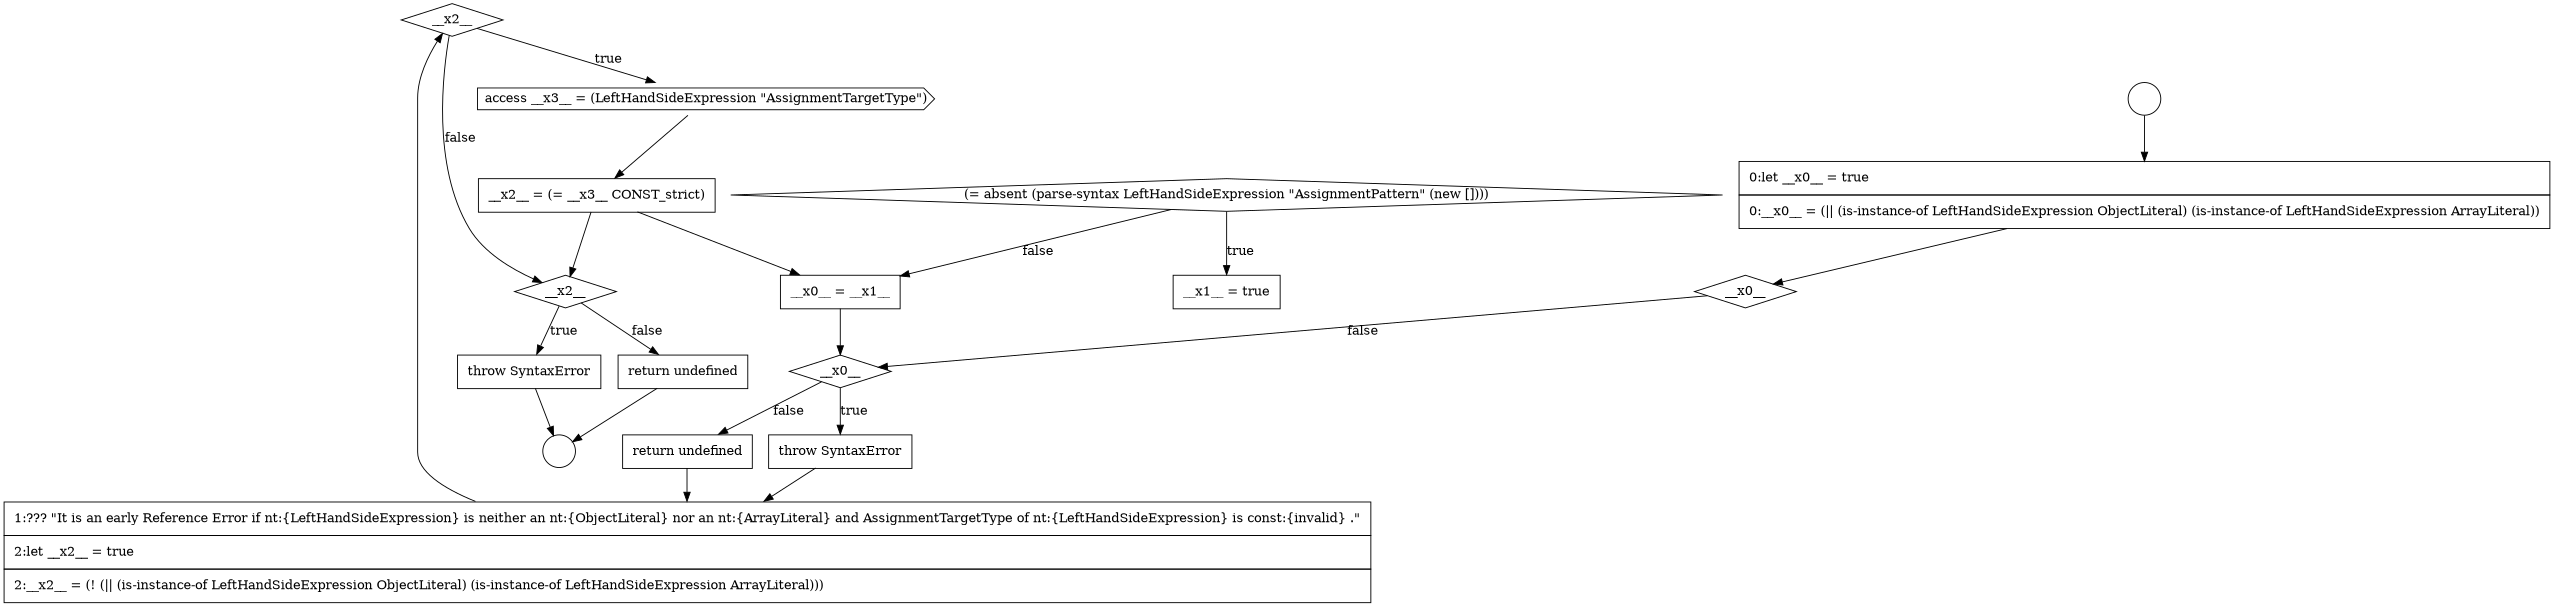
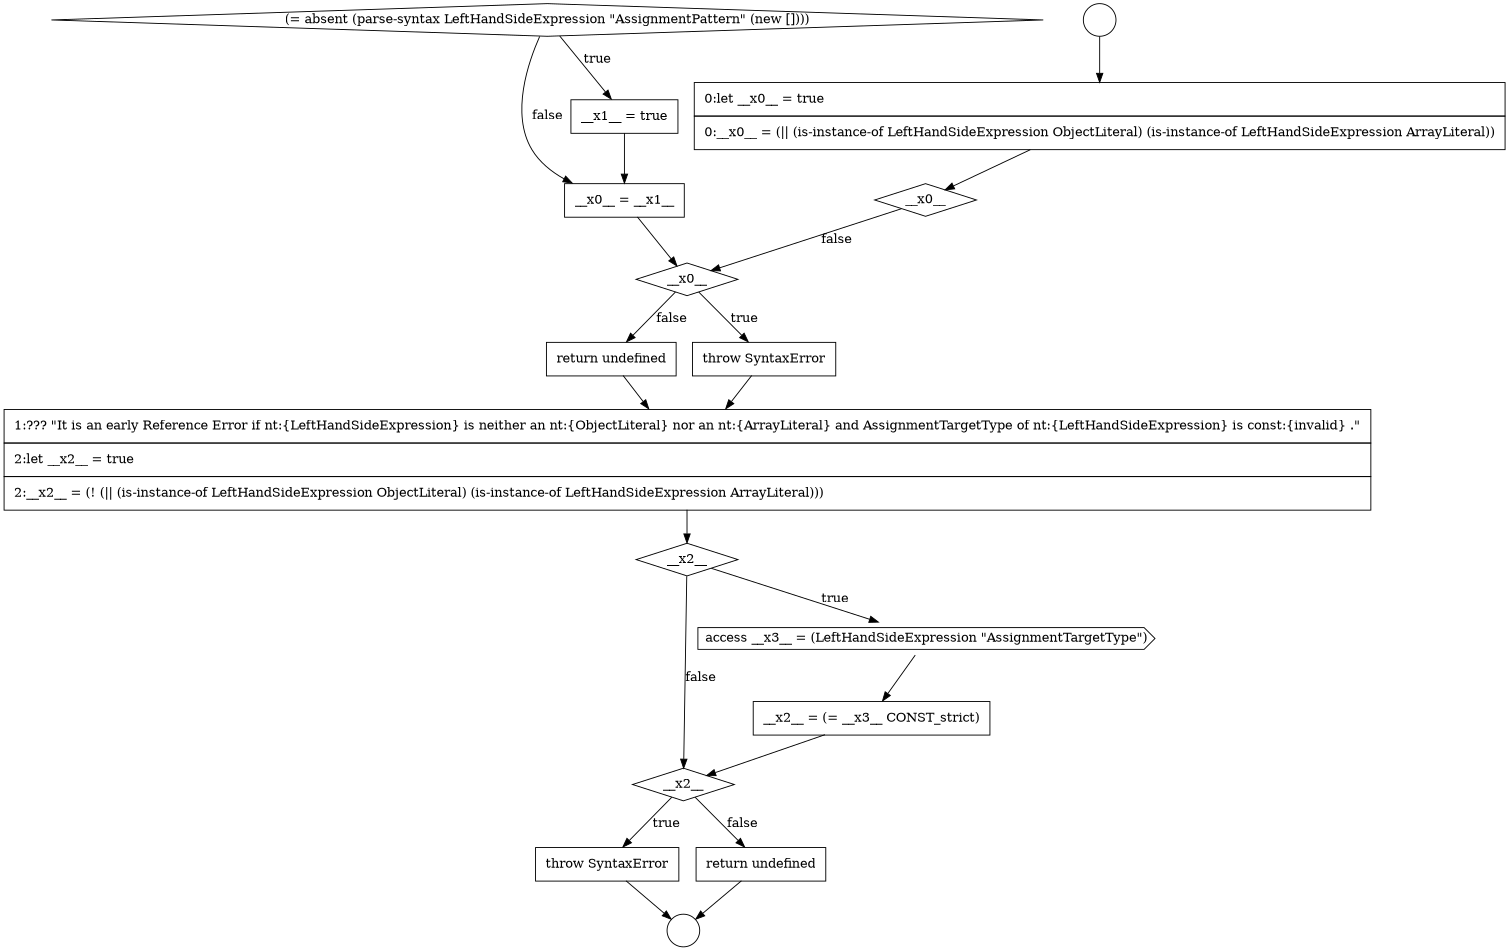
  digraph {
    node [color=black fillcolor=white shape=none style=filled margin=0]
    edge [color=black]
    n1 [label=<<font color="black">__x2__</font>> shape=diamond margin=""]
    n2 [label=<<font color="black">     <table border="0" cellborder="1" cellspacing="0" cellpadding="10">       <tr><td align="left">throw SyntaxError</td></tr>     </table>   </font>>]
    n3 [label=<<font color="black">     <table border="0" cellborder="1" cellspacing="0" cellpadding="10">       <tr><td align="left">return undefined</td></tr>     </table>   </font>>]
    n4 [label=" " shape=circle margin=""]
    n5 [label=<<font color="black">__x0__</font>> shape=diamond margin=""]
    n6 [label=<<font color="black">     <table border="0" cellborder="1" cellspacing="0" cellpadding="10">       <tr><td align="left">return undefined</td></tr>     </table>   </font>>]
    n7 [label=<<font color="black">     <table border="0" cellborder="1" cellspacing="0" cellpadding="10">       <tr><td align="left">throw SyntaxError</td></tr>     </table>   </font>>]
    n8 [label=<<font color="black">     <table border="0" cellborder="1" cellspacing="0" cellpadding="10">       <tr><td align="left">1:??? &quot;It is an early Reference Error if nt:{LeftHandSideExpression} is neither an nt:{ObjectLiteral} nor an nt:{ArrayLiteral} and AssignmentTargetType of nt:{LeftHandSideExpression} is const:{invalid} .&quot;</td></tr>       <tr><td align="left">2:let __x2__ = true</td></tr>       <tr><td align="left">2:__x2__ = (! (|| (is-instance-of LeftHandSideExpression ObjectLiteral) (is-instance-of LeftHandSideExpression ArrayLiteral)))</td></tr>     </table>   </font>>]
    n9 [label=<<font color="black">__x2__</font>> shape=diamond margin=""]
    n10 [label=<<font color="black">access __x3__ = (LeftHandSideExpression &quot;AssignmentTargetType&quot;)</font>> shape=cds margin=""]
    n11 [label=<<font color="black">     <table border="0" cellborder="1" cellspacing="0" cellpadding="10">       <tr><td align="left">__x2__ = (= __x3__ CONST_strict)</td></tr>     </table>   </font>>]
    n12 [label=<<font color="black">     <table border="0" cellborder="1" cellspacing="0" cellpadding="10">       <tr><td align="left">__x0__ = __x1__</td></tr>     </table>   </font>>]
    n13 [label=<<font color="black">__x0__</font>> shape=diamond margin=""]
    n14 [label=<<font color="black">(= absent (parse-syntax LeftHandSideExpression &quot;AssignmentPattern&quot; (new [])))</font>> shape=diamond margin=""]
    n15 [label=<<font color="black">     <table border="0" cellborder="1" cellspacing="0" cellpadding="10">       <tr><td align="left">__x1__ = true</td></tr>     </table>   </font>>]
    n16 [label=" " shape=circle margin=""]
    n17 [label=<<font color="black">     <table border="0" cellborder="1" cellspacing="0" cellpadding="10">       <tr><td align="left">0:let __x0__ = true</td></tr>       <tr><td align="left">0:__x0__ = (|| (is-instance-of LeftHandSideExpression ObjectLiteral) (is-instance-of LeftHandSideExpression ArrayLiteral))</td></tr>     </table>   </font>>]
    n1 -> n2 [label=<<font color="black">true</font>>]
    n1 -> n3 [label=<<font color="black">false</font>>]
    n2 -> n4
    n3 -> n4
    n5 -> n6 [label=<<font color="black">false</font>>]
    n5 -> n7 [label=<<font color="black">true</font>>]
    n6 -> n8
    n7 -> n8
    n8 -> n9
    n9 -> n1 [label=<<font color="black">false</font>>]
    n9 -> n10 [label=<<font color="black">true</font>>]
    n10 -> n11
    n11 -> n1
    n12 -> n5
    n13 -> n5 [label=<<font color="black">false</font>>]
    n14 -> n12 [label=<<font color="black">false</font>>]
    n14 -> n15 [label=<<font color="black">true</font>>]
-   n11 -> n12
+   n15 -> n12
    n16 -> n17
    n17 -> n13
  }
